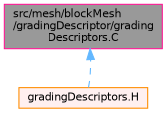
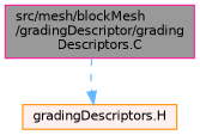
  digraph {
    node [fontname=Helvetica fontsize=10 shape=box style=filled]
    n1 [color=deeppink fillcolor=grey60 fontcolor=black height=0.2 label="src/mesh/blockMesh\l/gradingDescriptor/grading\lDescriptors.C" width=0.4]
    n2 [color=darkorange fillcolor="#FFF0F0" height=0.2 label="gradingDescriptors.H" width=0.4]
-   n2 -> n1 [color=steelblue1 fontname=Helvetica fontsize=10 labelfontname=Helvetica labelfontsize=10 style=dashed]
+   n1 -> n2 [color=steelblue1 fontname=Helvetica fontsize=10 labelfontname=Helvetica labelfontsize=10 style=dashed]
  }
